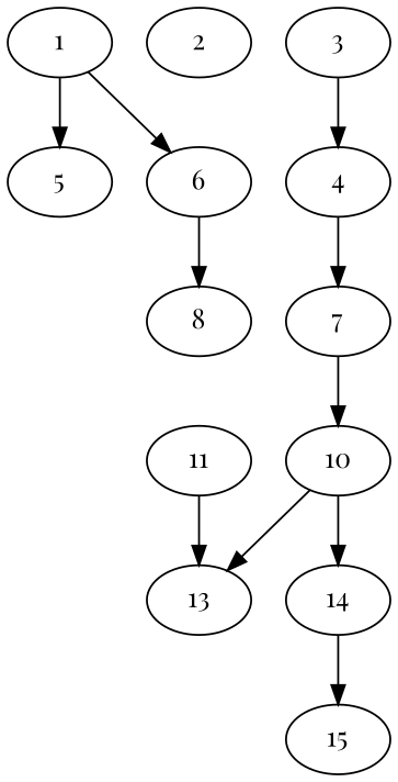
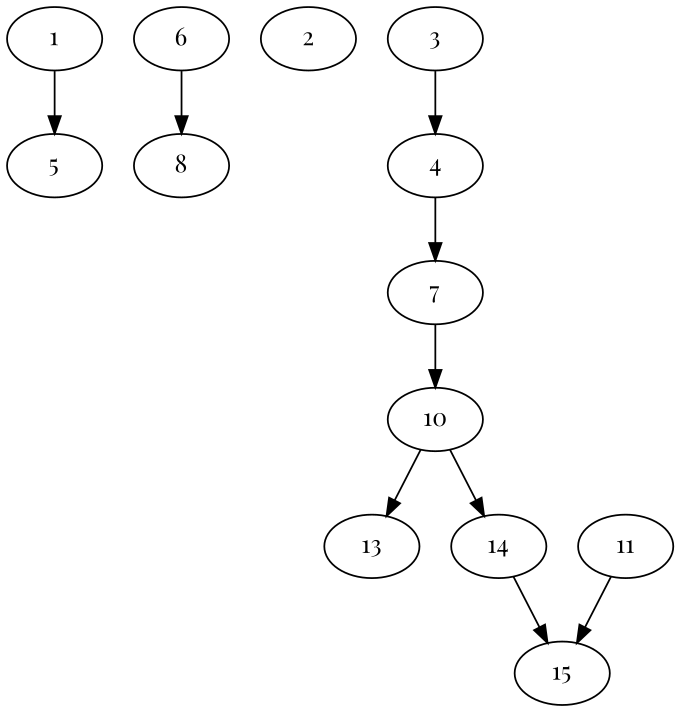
  digraph {
    fontname="Playfair Display"
    node [alpha=0.04 fontname="Playfair Display"]
    edge [fontname="Playfair Display"]
    1 [alpha=0.06 expect_size=46181376]
    5 [expect_size=15380480]
    6 [alpha=0.06 expect_size=40481792]
    8 [alpha=0.08 expect_size=34609152]
    2 [expect_size=18533376]
    3 [expect_size=10711040]
    4 [alpha=0.09 expect_size=11424768]
    7 [alpha=0.17 expect_size=24563712]
    10 [alpha=0.20 expect_size=32431104]
    11 [alpha=0.00 expect_size=10559488]
    13 [alpha=0.15 expect_size=34984960]
    14 [alpha=0.08 expect_size=45148160]
    15 [alpha=0.18 expect_size=18322432]
    1 -> 5
-   1 -> 6
    6 -> 8
    3 -> 4
    4 -> 7
    7 -> 10
    10 -> 13
    10 -> 14
-   11 -> 13
+   11 -> 15
    14 -> 15
  }
